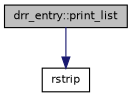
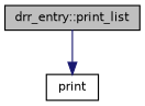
  digraph {
    rankdir=TB
    node [color=black fontname=Helvetica fontsize=10 shape=record style=filled]
    n1 [fillcolor=grey75 fontcolor=black height=0.2 label="drr_entry::print_list" width=0.4]
-   n2 [fillcolor=white height=0.2 label=rstrip width=0.4]
+   n2 [fillcolor=white height=0.2 label=print width=0.4]
    n1 -> n2 [color=midnightblue fontname=Helvetica fontsize=10 labelfontname=Helvetica labelfontsize=10 style=solid]
  }
